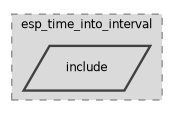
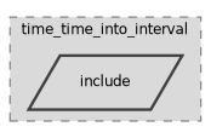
  digraph {
    compound=true
    rankdir=LR
    n1 [color=grey25 fillcolor="#dadada" fontname=Helvetica fontsize=10 height=0.2 label=include shape=parallelogram style="filled,bold" width=0.4]
    subgraph cluster_1 {
      bgcolor="#dadada"
      fontname=Helvetica
      fontsize=10
-     label=esp_time_into_interval
+     label=time_time_into_interval
      pencolor=grey50
      style="filled,dashed"
      n1
    }
  }
